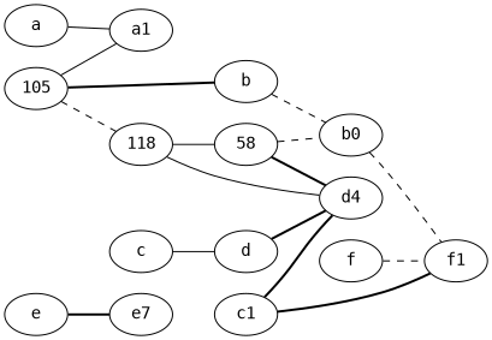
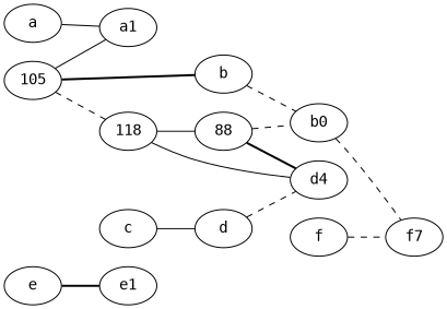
  graph {
    fontname="DejaVu Sans Mono"
    rankdir=LR
    node [fontname="DejaVu Sans Mono" labelfontsize=50]
    edge [fontname="DejaVu Sans Mono" style=bold]
    e
-   e1 [label=e7]
+   e1
    105
    a1
    118
    b
    n7 [label=d4]
-   88 [label=58]
+   88
    n9 [label=b0]
-   f1
+   f1 [label=f7]
    c
    d
-   c1
    f
    a
    e -- e1
    105 -- a1 [style=solid]
    105 -- 118 [style=dashed]
    105 -- b
    118 -- n7 [style=solid]
    118 -- 88 [style=solid]
    b -- n9 [style=dashed]
    88 -- n7
    88 -- n9 [style=dashed]
    n9 -- f1 [style=dashed]
    c -- d [style=solid]
-   d -- n7
-   c1 -- n7
-   c1 -- f1
+   d -- n7 [style=dashed]
    f -- f1 [style=dashed]
    a -- a1 [style=solid]
  }
